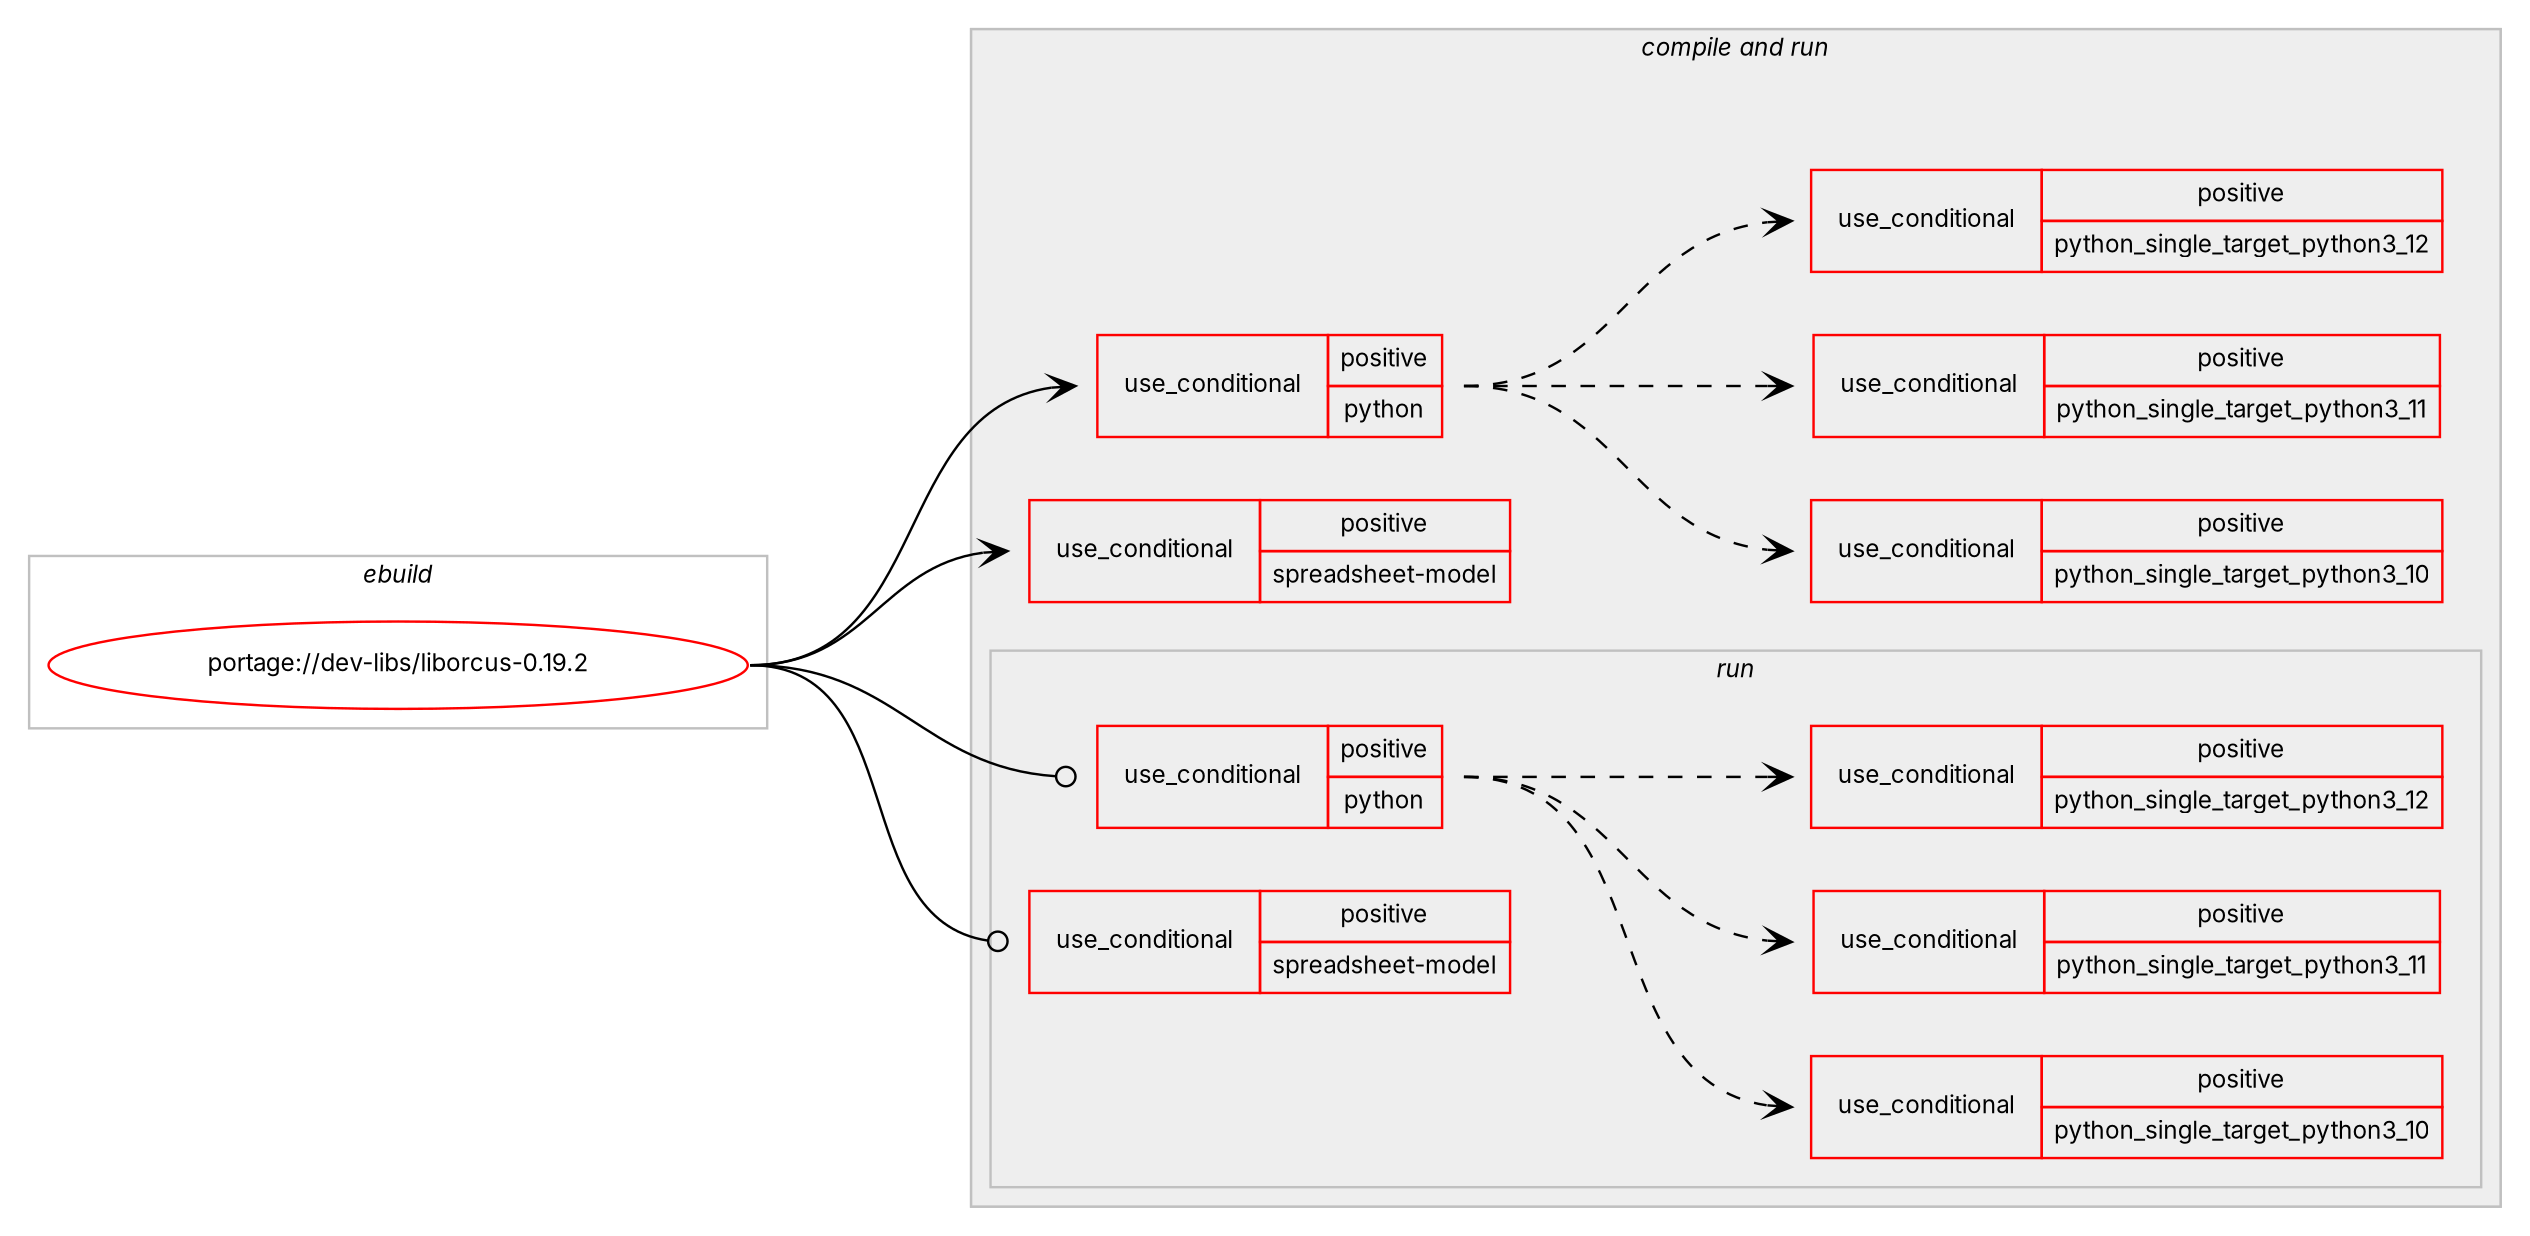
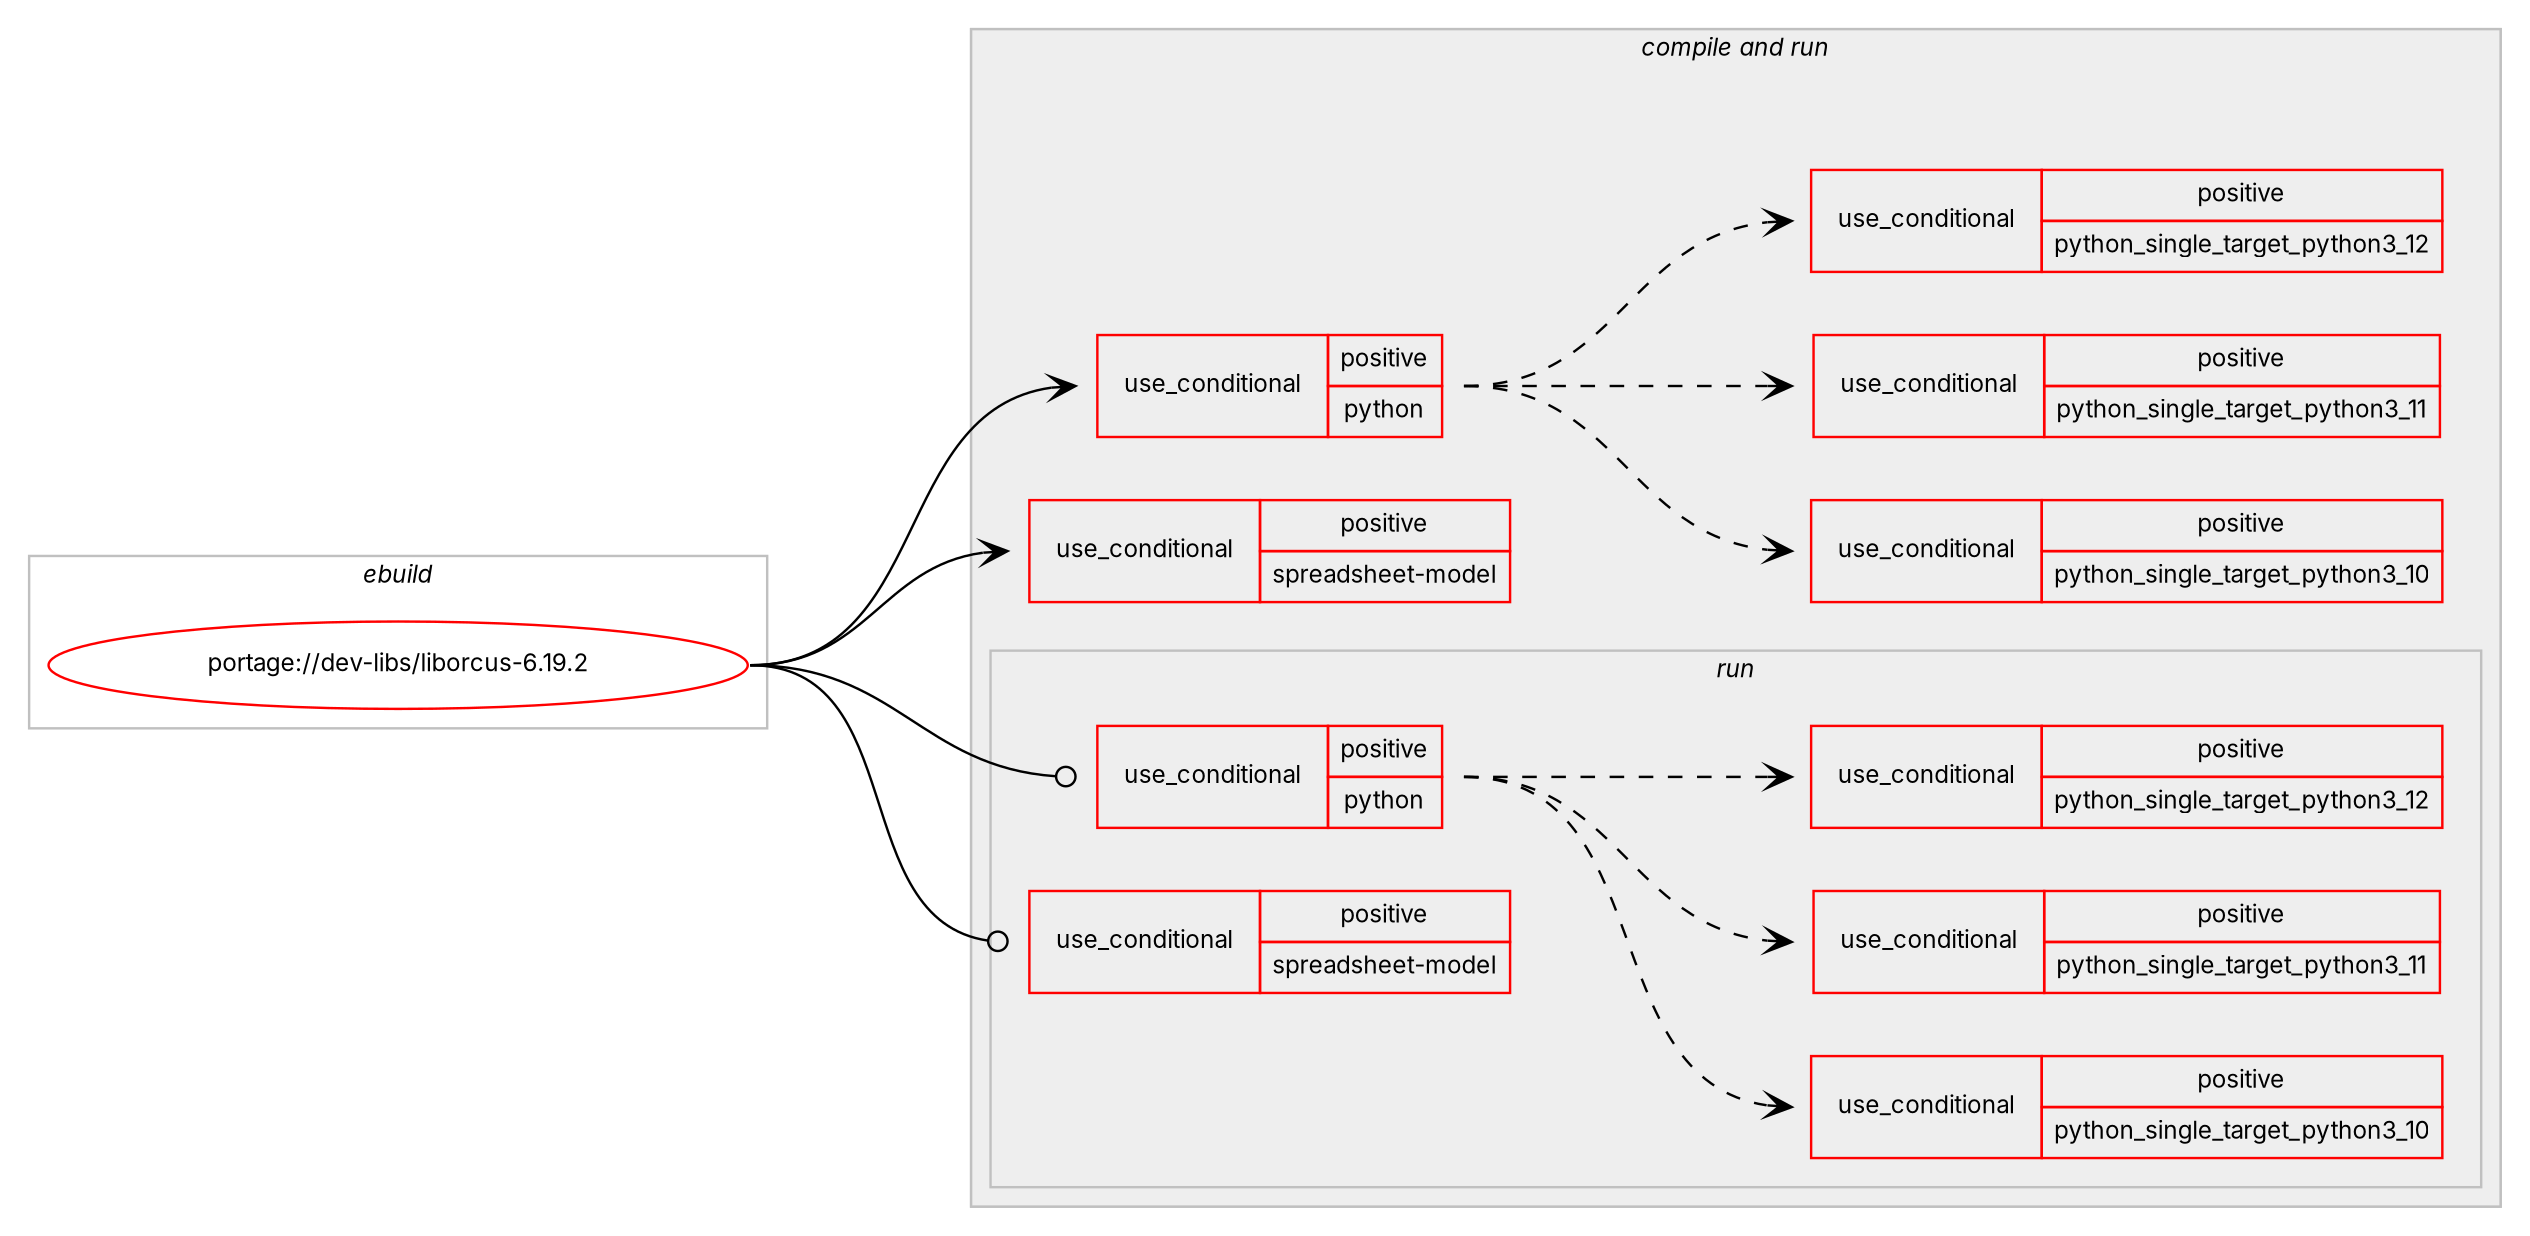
  digraph {
    compound=true
    concentrate=true
    fontname=Inter
    fontsize=10
    newrank=true
    rankdir=LR
    ranksep=1.5
    node [color=red fontname=Inter fontsize=10 shape=none]
    edge [arrowhead=vee headport=w style=dashed tailport=e weight=20 fontname=Inter]
-   n1 [label="portage://dev-libs/liborcus-0.19.2" width=4 shape=""]
+   n1 [label="portage://dev-libs/liborcus-6.19.2" width=4 shape=""]
    n2 [label=<<TABLE BORDER="0" CELLBORDER="1" CELLSPACING="0" CELLPADDING="4"><TR><TD ROWSPAN="3" CELLPADDING="10">use_conditional</TD></TR><TR><TD>positive</TD></TR><TR><TD>python_single_target_python3_10</TD></TR></TABLE>>]
    n3 [label=<<TABLE BORDER="0" CELLBORDER="1" CELLSPACING="0" CELLPADDING="4"><TR><TD ROWSPAN="3" CELLPADDING="10">use_conditional</TD></TR><TR><TD>positive</TD></TR><TR><TD>python_single_target_python3_11</TD></TR></TABLE>>]
    n4 [label=<<TABLE BORDER="0" CELLBORDER="1" CELLSPACING="0" CELLPADDING="4"><TR><TD ROWSPAN="3" CELLPADDING="10">use_conditional</TD></TR><TR><TD>positive</TD></TR><TR><TD>python_single_target_python3_12</TD></TR></TABLE>>]
    n5 [label=<<TABLE BORDER="0" CELLBORDER="1" CELLSPACING="0" CELLPADDING="4"><TR><TD ROWSPAN="3" CELLPADDING="10">use_conditional</TD></TR><TR><TD>positive</TD></TR><TR><TD>python</TD></TR></TABLE>>]
    n6 [label=<<TABLE BORDER="0" CELLBORDER="1" CELLSPACING="0" CELLPADDING="4"><TR><TD ROWSPAN="3" CELLPADDING="10">use_conditional</TD></TR><TR><TD>positive</TD></TR><TR><TD>spreadsheet-model</TD></TR></TABLE>>]
    n7 [label=<<TABLE BORDER="0" CELLBORDER="1" CELLSPACING="0" CELLPADDING="4"><TR><TD ROWSPAN="3" CELLPADDING="10">use_conditional</TD></TR><TR><TD>positive</TD></TR><TR><TD>python_single_target_python3_10</TD></TR></TABLE>>]
    n8 [label=<<TABLE BORDER="0" CELLBORDER="1" CELLSPACING="0" CELLPADDING="4"><TR><TD ROWSPAN="3" CELLPADDING="10">use_conditional</TD></TR><TR><TD>positive</TD></TR><TR><TD>python_single_target_python3_11</TD></TR></TABLE>>]
    n9 [label=<<TABLE BORDER="0" CELLBORDER="1" CELLSPACING="0" CELLPADDING="4"><TR><TD ROWSPAN="3" CELLPADDING="10">use_conditional</TD></TR><TR><TD>positive</TD></TR><TR><TD>python_single_target_python3_12</TD></TR></TABLE>>]
    n10 [label=<<TABLE BORDER="0" CELLBORDER="1" CELLSPACING="0" CELLPADDING="4"><TR><TD ROWSPAN="3" CELLPADDING="10">use_conditional</TD></TR><TR><TD>positive</TD></TR><TR><TD>python</TD></TR></TABLE>>]
    n11 [label=<<TABLE BORDER="0" CELLBORDER="1" CELLSPACING="0" CELLPADDING="4"><TR><TD ROWSPAN="3" CELLPADDING="10">use_conditional</TD></TR><TR><TD>positive</TD></TR><TR><TD>spreadsheet-model</TD></TR></TABLE>>]
    subgraph cluster_1 {
      color=gray
      label=<<i>ebuild</i>>
      rank=same
      n1
    }
    subgraph cluster_2 {
      color=gray
      label=<<i>dependencies</i>>
      subgraph cluster_3 {
        color=gray
        fillcolor="#eeeeee"
        label=<<i>compile</i>>
        style=filled
        subgraph sub_4 {
          color=gray
          fillcolor="#eeeeee"
          label=<<i>compile</i>>
          style=filled
          n5
          subgraph sub_5 {
            color=gray
            fillcolor="#eeeeee"
            label=<<i>compile</i>>
            style=filled
            n2
          }
          subgraph sub_6 {
            color=gray
            fillcolor="#eeeeee"
            label=<<i>compile</i>>
            style=filled
            n3
          }
          subgraph sub_7 {
            color=gray
            fillcolor="#eeeeee"
            label=<<i>compile</i>>
            style=filled
            n4
          }
        }
        subgraph sub_8 {
          color=gray
          fillcolor="#eeeeee"
          label=<<i>compile</i>>
          style=filled
          n6
        }
      }
      subgraph cluster_9 {
        color=gray
        fillcolor="#eeeeee"
        label=<<i>compile and run</i>>
        style=filled
      }
      subgraph cluster_10 {
        color=gray
        fillcolor="#eeeeee"
        label=<<i>run</i>>
        style=filled
        subgraph sub_11 {
          color=gray
          fillcolor="#eeeeee"
          label=<<i>run</i>>
          style=filled
          n10
          subgraph sub_12 {
            color=gray
            fillcolor="#eeeeee"
            label=<<i>run</i>>
            style=filled
            n7
          }
          subgraph sub_13 {
            color=gray
            fillcolor="#eeeeee"
            label=<<i>run</i>>
            style=filled
            n8
          }
          subgraph sub_14 {
            color=gray
            fillcolor="#eeeeee"
            label=<<i>run</i>>
            style=filled
            n9
          }
        }
        subgraph sub_15 {
          color=gray
          fillcolor="#eeeeee"
          label=<<i>run</i>>
          style=filled
          n11
        }
      }
    }
    subgraph cluster_16 {
      color=gray
      label=<<i>candidates</i>>
      rank=same
    }
    n1 -> n5 [style=solid]
    n1 -> n6 [style=solid]
    n1 -> n10 [arrowhead=odot style=solid]
    n1 -> n11 [arrowhead=odot style=solid]
    n5 -> n2
    n5 -> n3
    n5 -> n4
    n10 -> n7
    n10 -> n8
    n10 -> n9
  }
